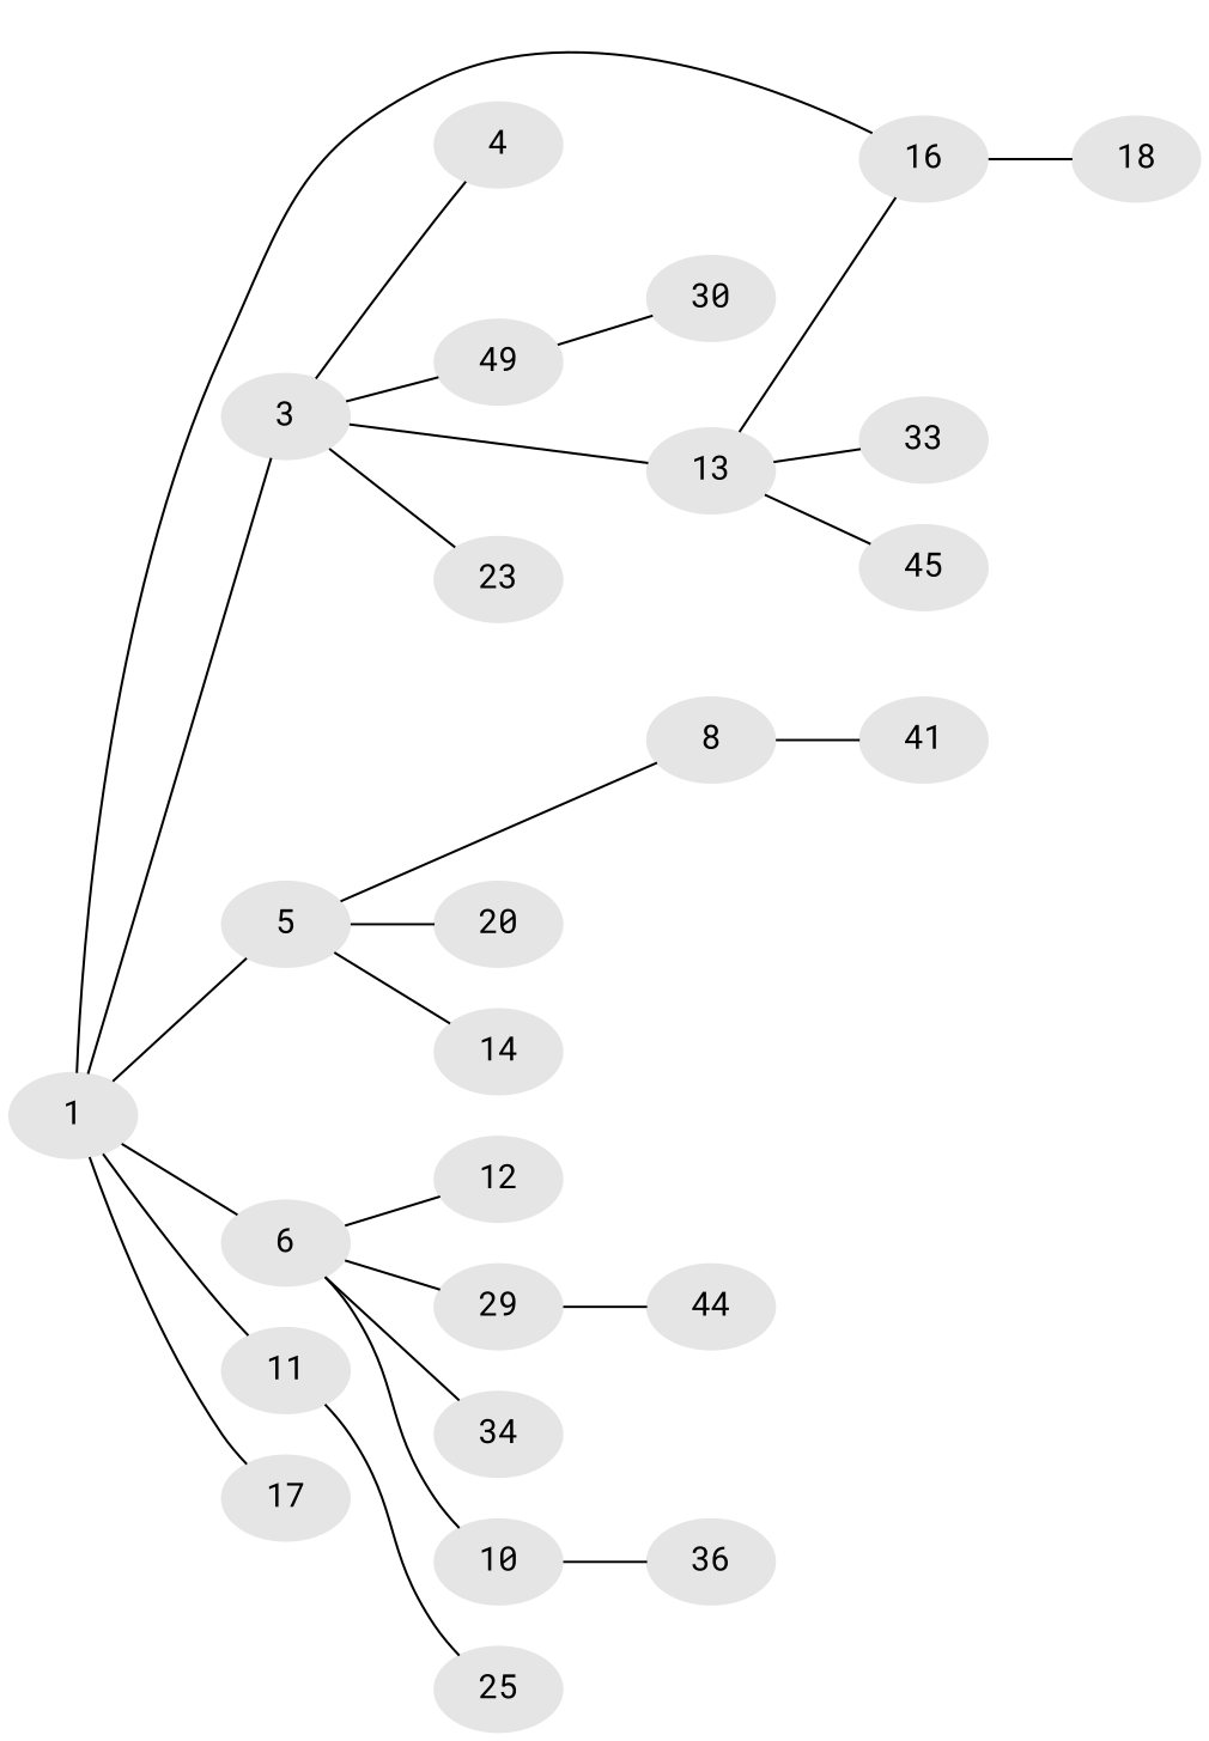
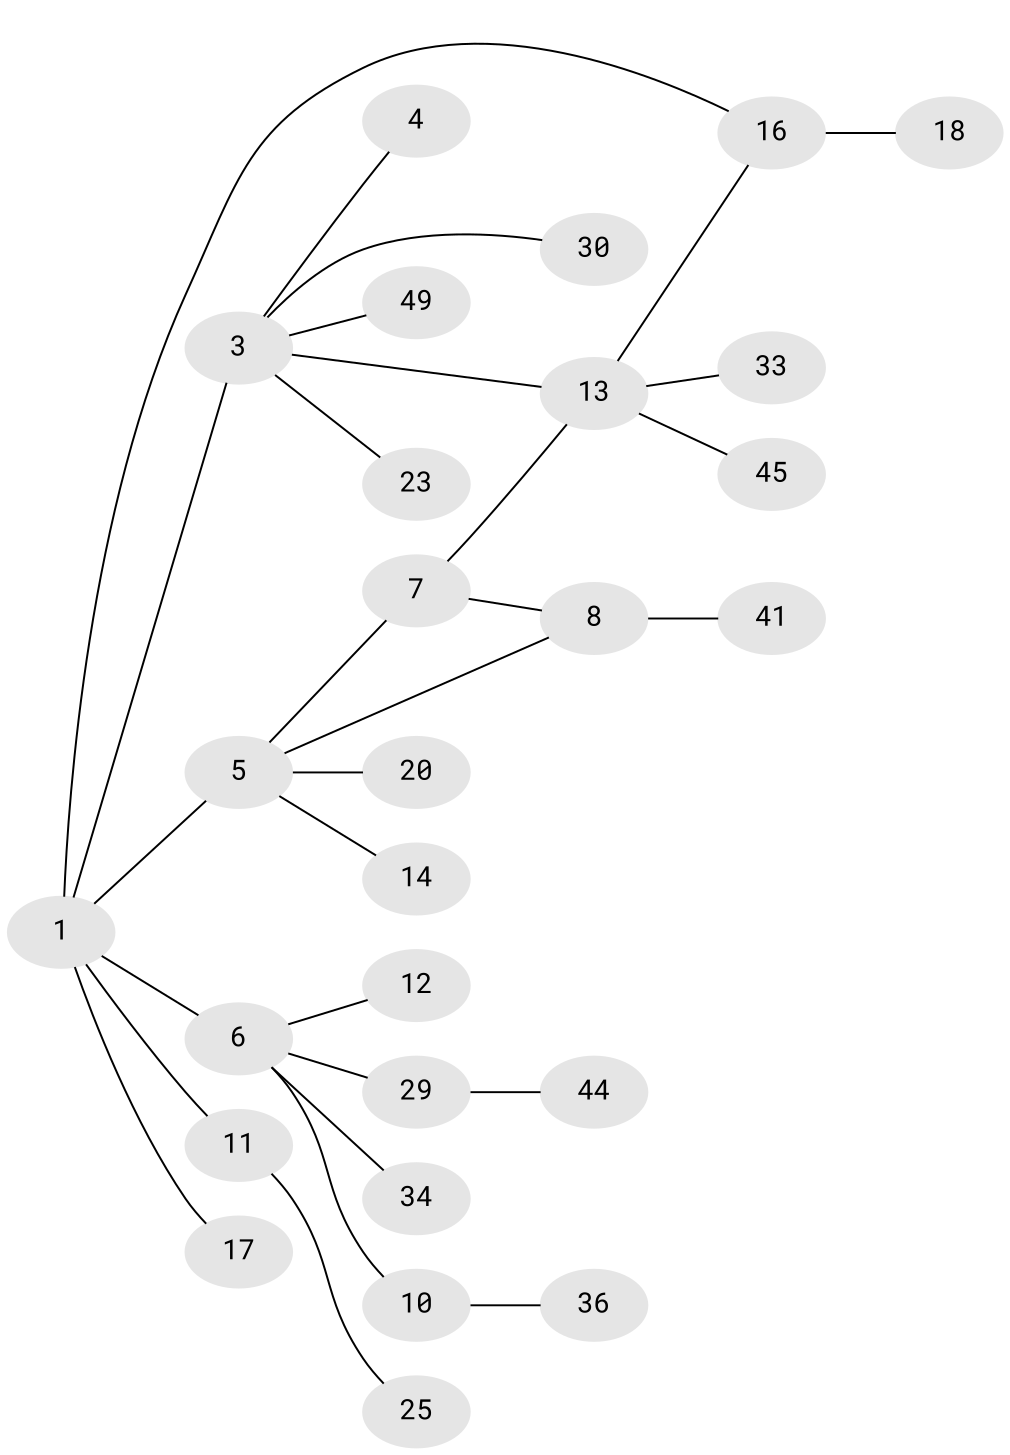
  graph {
    fontname="Roboto Mono"
    rankdir=LR
    node [color=gray90 fontname="Roboto Mono" style=filled]
    edge [fontname="Roboto Mono"]
    1 [super="+2"]
    3 [super="+15"]
    5 [super="+23"]
    6
    11 [super="+26+52+28"]
    16 [super="+22"]
    17
    4 [super="+42"]
    13 [super="+46+40+31+24"]
    30
    n11 [label=23]
    49
+   7 [super="+19"]
    8 [super="+9+27"]
    14
    20 [super="+21"]
    10 [super="+32+38"]
    12
    29
    34
    25
    18
    33
    45 [super="+48+54"]
    41
    36
    44
    1 -- 3
    1 -- 5
    1 -- 6
    1 -- 11
    1 -- 16
    1 -- 17
    3 -- 4
    3 -- 13
-   49 -- 30
+   3 -- 30
    3 -- n11
    3 -- 49
+   5 -- 7
    5 -- 8
    5 -- 14
    5 -- 20
    6 -- 10
    6 -- 12
    6 -- 29
    6 -- 34
    11 -- 25
    16 -- 18
    13 -- 16
    13 -- 33
    13 -- 45
+   7 -- 13
+   7 -- 8
    8 -- 41
    10 -- 36
    29 -- 44
  }
